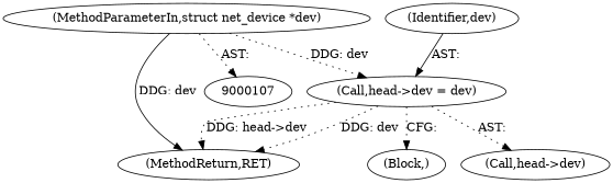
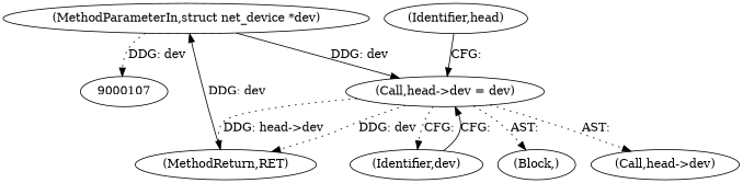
  digraph {
    edge [style=dotted]
    n1 [label="(MethodParameterIn,struct net_device *dev)"]
    n2 [label="(Call,head->dev = dev)"]
    n3 [label="(MethodReturn,RET)"]
    n4 [label=9000107]
    n5 [label="(Identifier,dev)"]
    n6 [label="(Block,)"]
    n7 [label="(Call,head->dev)"]
-   n1 -> n2 [label="DDG: dev"]
-   n1 -> n3 [label="DDG: dev" style=solid]
-   n1 -> n4 [label="AST: "]
+   n8 [label="(Identifier,head)"]
+   n1 -> n2 [label="DDG: dev" style=solid]
+   n3 -> n1 [label="DDG: dev" style=solid]
+   n1 -> n4 [label="DDG: dev"]
    n2 -> n3 [label="DDG: dev"]
    n2 -> n3 [label="DDG: head->dev"]
-   n2 -> n6 [label="CFG: "]
+   n2 -> n5 [label="CFG: "]
+   n2 -> n6 [label="AST: "]
    n2 -> n7 [label="AST: "]
-   n5 -> n2 [label="AST: " style=solid]
+   n5 -> n2 [label="CFG: " style=solid]
+   n8 -> n2 [label="CFG: " style=solid]
  }
